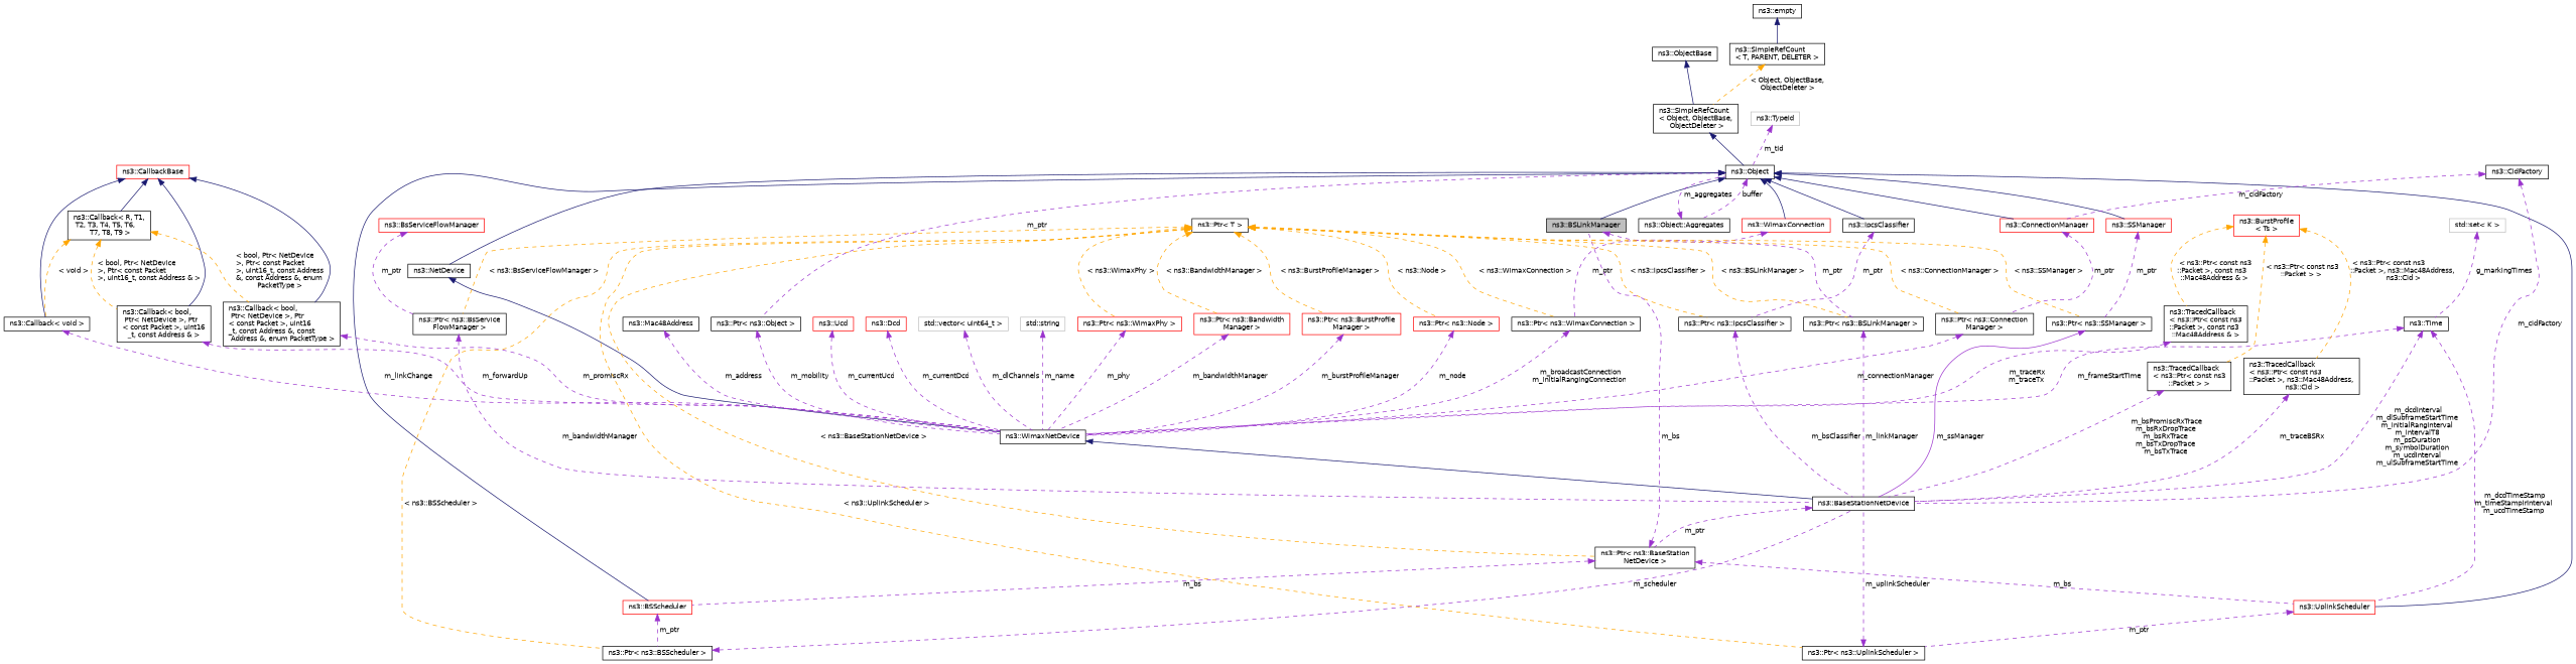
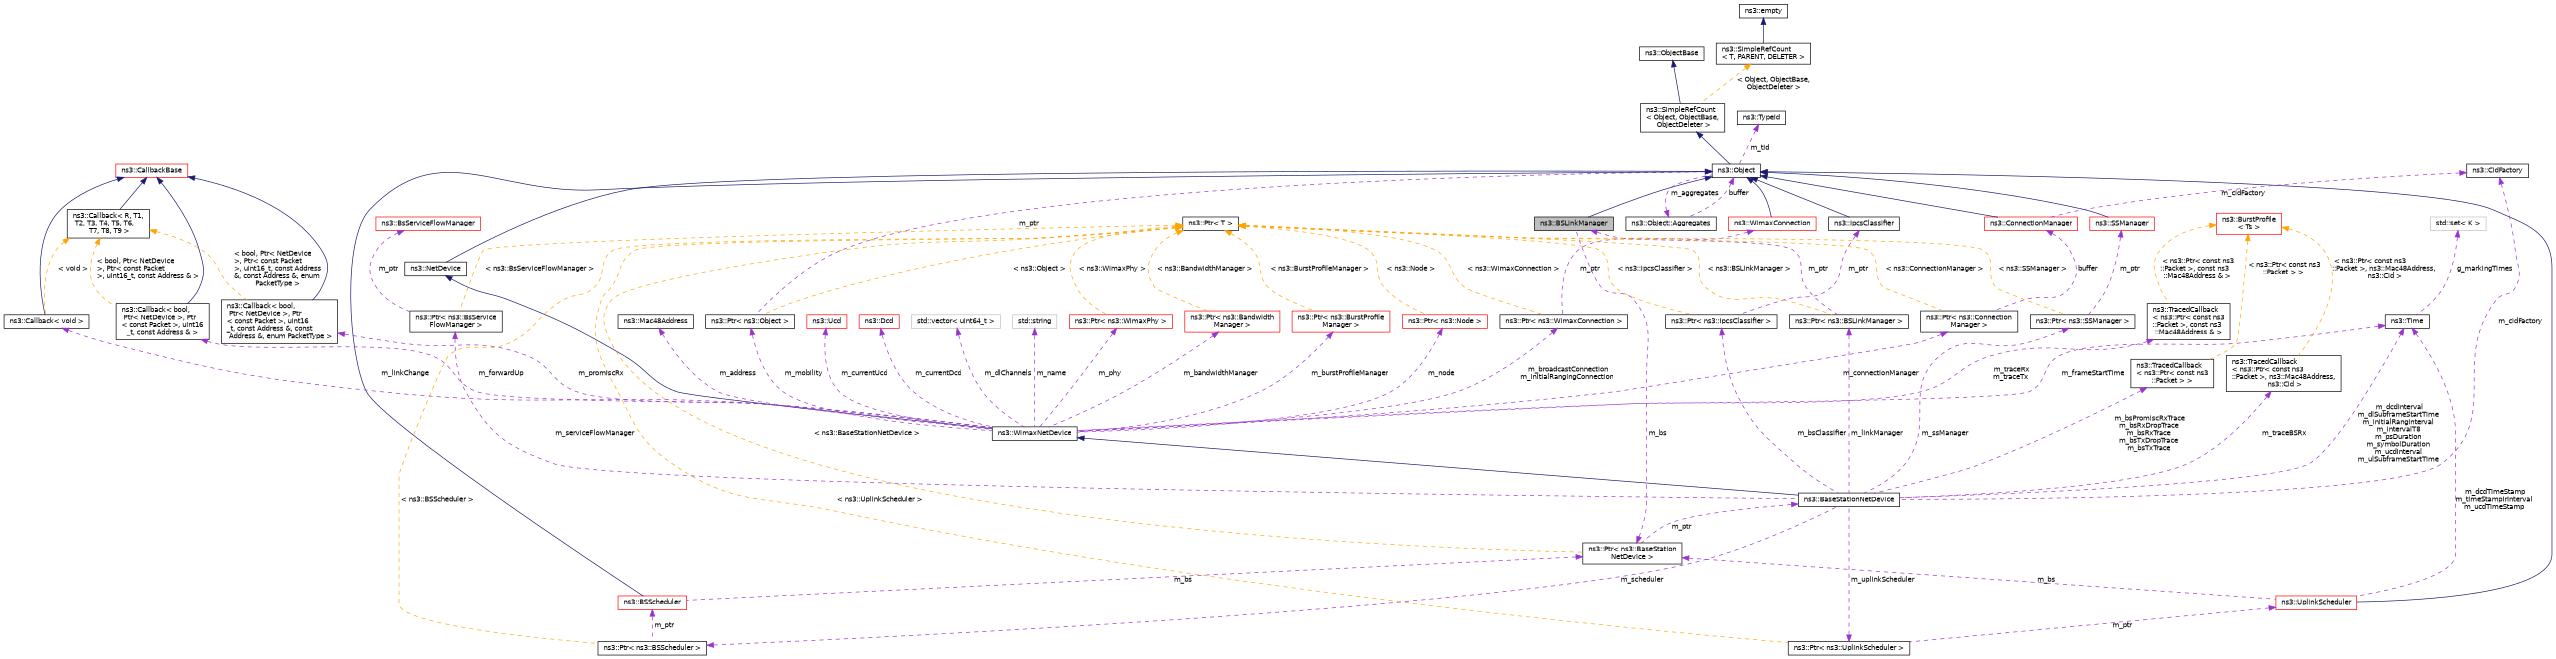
  digraph {
    rankdir=TB
    node [color=black fillcolor=white fontname=Helvetica fontsize=10 shape=record style=filled]
    edge [color=darkorchid3 dir=back fontname=Helvetica fontsize=10 labelfontname=Helvetica labelfontsize=10 style=dashed]
    n1 [fillcolor=grey75 fontcolor=black height=0.2 label="ns3::BSLinkManager" width=0.4]
    n2 [height=0.2 label="ns3::Ptr\< ns3::BSLinkManager \>" width=0.4]
    n3 [height=0.2 label="ns3::BaseStationNetDevice" width=0.4]
    n4 [height=0.2 label="ns3::Object" width=0.4]
    n5 [height=0.2 label="ns3::Object::Aggregates" width=0.4]
    n6 [height=0.2 label="ns3::NetDevice" width=0.4]
    n7 [color=red height=0.2 label="ns3::WimaxConnection" width=0.4]
    n8 [color=red height=0.2 label="ns3::ConnectionManager" width=0.4]
    n9 [height=0.2 label="ns3::Ptr\< ns3::Object \>" width=0.4]
    n10 [color=red height=0.2 label="ns3::BSScheduler" width=0.4]
    n11 [height=0.2 label="ns3::IpcsClassifier" width=0.4]
    n12 [color=red height=0.2 label="ns3::UplinkScheduler" width=0.4]
    n13 [color=red height=0.2 label="ns3::SSManager" width=0.4]
    n14 [height=0.2 label="ns3::WimaxNetDevice" width=0.4]
    n15 [height=0.2 label="ns3::Ptr\< ns3::WimaxConnection \>" width=0.4]
    n16 [height=0.2 label="ns3::Ptr\< ns3::Connection\lManager \>" width=0.4]
    n17 [height=0.2 label="ns3::Ptr\< ns3::BSScheduler \>" width=0.4]
    n18 [height=0.2 label="ns3::Ptr\< ns3::IpcsClassifier \>" width=0.4]
    n19 [height=0.2 label="ns3::Ptr\< ns3::UplinkScheduler \>" width=0.4]
    n20 [height=0.2 label="ns3::Ptr\< ns3::SSManager \>" width=0.4]
    n21 [height=0.2 label="ns3::SimpleRefCount\l\< Object, ObjectBase,\l ObjectDeleter \>" width=0.4]
    n22 [height=0.2 label="ns3::ObjectBase" width=0.4]
    n23 [height=0.2 label="ns3::SimpleRefCount\l\< T, PARENT, DELETER \>" width=0.4]
    n24 [height=0.2 label="ns3::empty" width=0.4]
-   n25 [color=grey75 height=0.2 label="ns3::TypeId" width=0.4]
+   n25 [height=0.2 label="ns3::TypeId" width=0.4]
    n26 [height=0.2 label="ns3::Ptr\< ns3::BaseStation\lNetDevice \>" width=0.4]
    n27 [height=0.2 label="ns3::Mac48Address" width=0.4]
    n28 [height=0.2 label="ns3::Ptr\< T \>" width=0.4]
    n29 [color=red height=0.2 label="ns3::Ptr\< ns3::Node \>" width=0.4]
    n30 [color=red height=0.2 label="ns3::Ptr\< ns3::WimaxPhy \>" width=0.4]
    n31 [color=red height=0.2 label="ns3::Ptr\< ns3::Bandwidth\lManager \>" width=0.4]
    n32 [color=red height=0.2 label="ns3::Ptr\< ns3::BurstProfile\lManager \>" width=0.4]
    n33 [height=0.2 label="ns3::Ptr\< ns3::BsService\lFlowManager \>" width=0.4]
    n34 [height=0.2 label="ns3::Callback\< bool,\l Ptr\< NetDevice \>, Ptr\l\< const Packet \>, uint16\l_t, const Address &, const\l Address &, enum PacketType \>" width=0.4]
    n35 [color=red height=0.2 label="ns3::CallbackBase" width=0.4]
    n36 [height=0.2 label="ns3::Callback\< R, T1,\l T2, T3, T4, T5, T6,\l T7, T8, T9 \>" width=0.4]
    n37 [height=0.2 label="ns3::Callback\< bool,\l Ptr\< NetDevice \>, Ptr\l\< const Packet \>, uint16\l_t, const Address & \>" width=0.4]
    n38 [height=0.2 label="ns3::Callback\< void \>" width=0.4]
    n39 [height=0.2 label="ns3::CidFactory" width=0.4]
    n40 [color=red height=0.2 label="ns3::Ucd" width=0.4]
    n41 [color=red height=0.2 label="ns3::Dcd" width=0.4]
    n42 [height=0.2 label="ns3::Time" width=0.4]
    n43 [color=grey75 height=0.2 label="std::set\< K \>" width=0.4]
    n44 [color=grey75 height=0.2 label="std::vector\< uint64_t \>" width=0.4]
    n45 [color=grey75 height=0.2 label="std::string" width=0.4]
    n46 [height=0.2 label="ns3::TracedCallback\l\< ns3::Ptr\< const ns3\l::Packet \>, const ns3\l::Mac48Address & \>" width=0.4]
    n47 [color=red height=0.2 label="ns3::BurstProfile\l\< Ts \>" width=0.4]
    n48 [height=0.2 label="ns3::TracedCallback\l\< ns3::Ptr\< const ns3\l::Packet \> \>" width=0.4]
    n49 [height=0.2 label="ns3::TracedCallback\l\< ns3::Ptr\< const ns3\l::Packet \>, ns3::Mac48Address,\l ns3::Cid \>" width=0.4]
    n50 [color=red height=0.2 label="ns3::BsServiceFlowManager" width=0.4]
    n1 -> n2 [label=" m_ptr"]
    n2 -> n3 [label=" m_linkManager"]
    n3 -> n26 [label=" m_ptr"]
    n4 -> n1 [color=midnightblue style=solid]
    n4 -> n5 [label=" buffer"]
    n4 -> n6 [color=midnightblue style=solid]
    n4 -> n7 [color=midnightblue style=solid]
    n4 -> n8 [color=midnightblue style=solid]
    n4 -> n9 [label=" m_ptr"]
    n4 -> n10 [color=midnightblue style=solid]
    n4 -> n11 [color=midnightblue style=solid]
    n4 -> n12 [color=midnightblue style=solid]
    n4 -> n13 [color=midnightblue style=solid]
    n5 -> n4 [label=" m_aggregates"]
    n6 -> n14 [color=midnightblue style=solid]
    n7 -> n15 [label=" m_ptr"]
-   n8 -> n16 [label=" m_ptr"]
+   n8 -> n16 [label=" buffer"]
    n9 -> n14 [label=" m_mobility"]
    n10 -> n17 [label=" m_ptr"]
    n11 -> n18 [label=" m_ptr"]
    n12 -> n19 [label=" m_ptr"]
    n13 -> n20 [label=" m_ptr"]
    n14 -> n3 [color=midnightblue style=solid]
    n15 -> n14 [label=" m_broadcastConnection\nm_initialRangingConnection"]
    n16 -> n14 [label=" m_connectionManager"]
    n17 -> n3 [label=" m_scheduler"]
    n18 -> n3 [label=" m_bsClassifier"]
    n19 -> n3 [label=" m_uplinkScheduler"]
-   n20 -> n3 [label=" m_ssManager" style=solid]
+   n20 -> n3 [label=" m_ssManager"]
    n21 -> n4 [color=midnightblue style=solid]
    n22 -> n21 [color=midnightblue style=solid]
    n23 -> n21 [color=orange label=" \< Object, ObjectBase,\l ObjectDeleter \>"]
    n24 -> n23 [color=midnightblue style=solid]
    n25 -> n4 [label=" m_tid"]
    n26 -> n1 [label=" m_bs"]
    n26 -> n10 [label=" m_bs"]
    n26 -> n12 [label=" m_bs"]
    n27 -> n14 [label=" m_address"]
    n28 -> n2 [color=orange label=" \< ns3::BSLinkManager \>"]
+   n28 -> n9 [color=orange label=" \< ns3::Object \>"]
    n28 -> n15 [color=orange label=" \< ns3::WimaxConnection \>"]
    n28 -> n16 [color=orange label=" \< ns3::ConnectionManager \>"]
    n28 -> n17 [color=orange label=" \< ns3::BSScheduler \>"]
    n28 -> n18 [color=orange label=" \< ns3::IpcsClassifier \>"]
    n28 -> n19 [color=orange label=" \< ns3::UplinkScheduler \>"]
    n28 -> n20 [color=orange label=" \< ns3::SSManager \>"]
    n28 -> n26 [color=orange label=" \< ns3::BaseStationNetDevice \>"]
    n28 -> n29 [color=orange label=" \< ns3::Node \>"]
    n28 -> n30 [color=orange label=" \< ns3::WimaxPhy \>"]
    n28 -> n31 [color=orange label=" \< ns3::BandwidthManager \>"]
    n28 -> n32 [color=orange label=" \< ns3::BurstProfileManager \>"]
    n28 -> n33 [color=orange label=" \< ns3::BsServiceFlowManager \>"]
    n29 -> n14 [label=" m_node"]
    n30 -> n14 [label=" m_phy"]
    n31 -> n14 [label=" m_bandwidthManager"]
    n32 -> n14 [label=" m_burstProfileManager"]
-   n33 -> n3 [label=" m_bandwidthManager"]
+   n33 -> n3 [label=" m_serviceFlowManager"]
    n34 -> n14 [label=" m_promiscRx"]
    n35 -> n34 [color=midnightblue style=solid]
    n35 -> n36 [color=midnightblue style=solid]
    n35 -> n37 [color=midnightblue style=solid]
    n35 -> n38 [color=midnightblue style=solid]
    n36 -> n34 [color=orange label=" \< bool, Ptr\< NetDevice\l \>, Ptr\< const Packet\l \>, uint16_t, const Address\l &, const Address &, enum\l PacketType \>"]
    n36 -> n37 [color=orange label=" \< bool, Ptr\< NetDevice\l \>, Ptr\< const Packet\l \>, uint16_t, const Address & \>"]
    n36 -> n38 [color=orange label=" \< void \>"]
    n37 -> n14 [label=" m_forwardUp"]
    n38 -> n14 [label=" m_linkChange"]
    n39 -> n3 [label=" m_cidFactory"]
    n39 -> n8 [label=" m_cidFactory"]
    n40 -> n14 [label=" m_currentUcd"]
    n41 -> n14 [label=" m_currentDcd"]
    n42 -> n3 [label=" m_dcdInterval\nm_dlSubframeStartTime\nm_initialRangInterval\nm_intervalT8\nm_psDuration\nm_symbolDuration\nm_ucdInterval\nm_ulSubframeStartTime"]
    n42 -> n12 [label=" m_dcdTimeStamp\nm_timeStampIrInterval\nm_ucdTimeStamp"]
    n42 -> n14 [label=" m_frameStartTime"]
    n43 -> n42 [label=" g_markingTimes"]
    n44 -> n14 [label=" m_dlChannels"]
    n45 -> n14 [label=" m_name"]
    n46 -> n14 [label=" m_traceRx\nm_traceTx"]
    n47 -> n46 [color=orange label=" \< ns3::Ptr\< const ns3\l::Packet \>, const ns3\l::Mac48Address & \>"]
    n47 -> n48 [color=orange label=" \< ns3::Ptr\< const ns3\l::Packet \> \>"]
    n47 -> n49 [color=orange label=" \< ns3::Ptr\< const ns3\l::Packet \>, ns3::Mac48Address,\l ns3::Cid \>"]
    n48 -> n3 [label=" m_bsPromiscRxTrace\nm_bsRxDropTrace\nm_bsRxTrace\nm_bsTxDropTrace\nm_bsTxTrace"]
    n49 -> n3 [label=" m_traceBSRx"]
    n50 -> n33 [label=" m_ptr"]
  }
